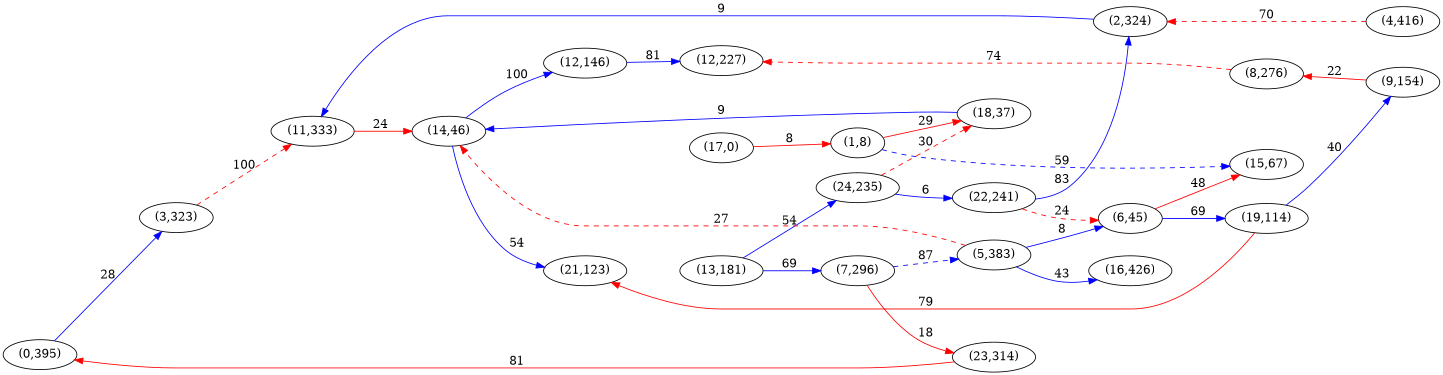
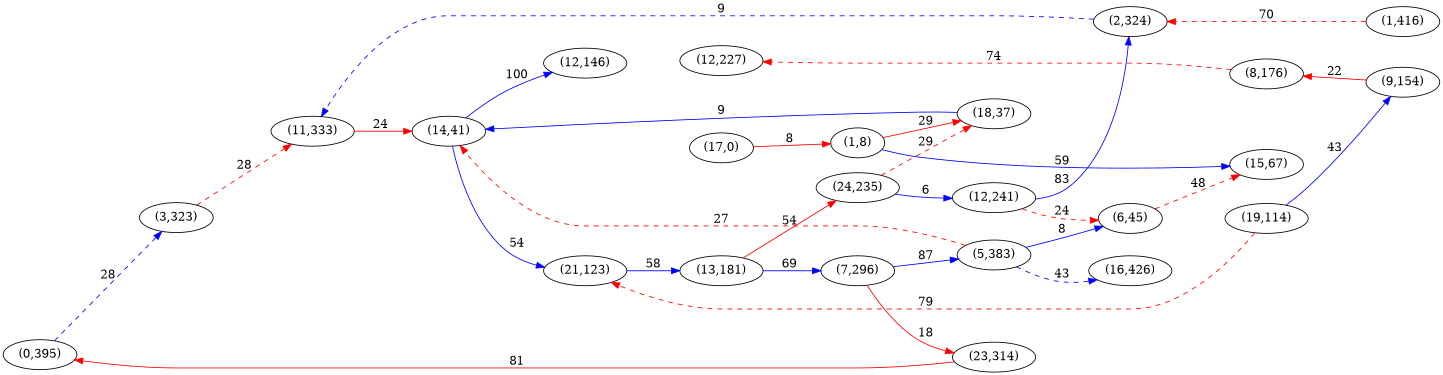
  digraph {
    rankdir=LR
    ranksep=equally
    edge [color=blue]
    "(0,395)"
    n2 [label="(3,323)"]
    "(11,333)"
-   "(14,46)"
+   "(14,46)" [label="(14,41)"]
    n5 [label="(12,146)"]
    "(21,123)"
    "(12,227)"
    "(13,181)"
    "(7,296)"
    "(24,235)"
    "(23,314)"
    "(5,383)"
    "(18,37)"
-   "(22,241)"
+   "(22,241)" [label="(12,241)"]
    "(16,426)"
    "(6,45)"
    "(2,324)"
    "(19,114)"
    "(15,67)"
-   "(8,176)" [label="(8,276)"]
+   "(8,176)"
    "(9,154)"
-   "(4,416)"
+   "(4,416)" [label="(1,416)"]
    "(1,8)"
    "(17,0)"
    subgraph sub_1 {
      rank=same
      "(0,395)"
    }
    subgraph sub_2 {
      rank=same
      n2
    }
    subgraph sub_3 {
      rank=same
      "(11,333)"
    }
    subgraph sub_4 {
      rank=same
      "(14,46)"
    }
    subgraph sub_5 {
      rank=same
      n5
      "(21,123)"
    }
    subgraph sub_6 {
      rank=same
      "(12,227)"
      "(13,181)"
    }
    subgraph sub_7 {
      rank=same
      "(7,296)"
      "(24,235)"
    }
    subgraph sub_8 {
      rank=same
      "(23,314)"
      "(5,383)"
      "(18,37)"
      "(22,241)"
    }
    subgraph sub_9 {
      rank=same
      "(16,426)"
      "(6,45)"
      "(2,324)"
    }
    subgraph sub_10 {
      rank=same
      "(19,114)"
      "(15,67)"
      "(8,176)"
    }
    subgraph sub_11 {
      rank=same
      "(9,154)"
      "(4,416)"
    }
    subgraph sub_12 {
      rank=same
    }
    subgraph sub_13 {
      rank=same
      "(1,8)"
    }
    subgraph sub_14 {
      rank=same
    }
    subgraph sub_15 {
      rank=same
      "(17,0)"
    }
    subgraph sub_16 {
      rank=same
    }
-   "(0,395)" -> n2 [label=28]
-   n2 -> "(11,333)" [color=red label=100 style=dashed]
+   "(0,395)" -> n2 [label=28 style=dashed]
+   n2 -> "(11,333)" [color=red label=28 style=dashed]
    "(11,333)" -> "(14,46)" [color=red label=24 style=solid]
    "(14,46)" -> n5 [label=100]
    "(14,46)" -> "(21,123)" [label=54]
-   n5 -> "(12,227)" [label=81]
+   "(21,123)" -> "(13,181)" [label=58]
    "(13,181)" -> "(7,296)" [label=69]
-   "(13,181)" -> "(24,235)" [label=54]
+   "(13,181)" -> "(24,235)" [color=red label=54]
    "(7,296)" -> "(23,314)" [color=red label=18]
-   "(7,296)" -> "(5,383)" [label=87 style=dashed]
-   "(24,235)" -> "(18,37)" [color=red label=30 style=dashed]
+   "(7,296)" -> "(5,383)" [label=87]
+   "(24,235)" -> "(18,37)" [color=red label=29 style=dashed]
    "(24,235)" -> "(22,241)" [label=6]
    "(23,314)" -> "(0,395)" [color=red label=81]
    "(5,383)" -> "(14,46)" [color=red label=27 style=dashed]
-   "(5,383)" -> "(16,426)" [label=43]
+   "(5,383)" -> "(16,426)" [label=43 style=dashed]
    "(5,383)" -> "(6,45)" [label=8]
    "(18,37)" -> "(14,46)" [label=9]
    "(22,241)" -> "(6,45)" [color=red label=24 style=dashed]
    "(22,241)" -> "(2,324)" [label=83]
-   "(6,45)" -> "(19,114)" [label=69]
-   "(6,45)" -> "(15,67)" [color=red label=48 style=solid]
-   "(2,324)" -> "(11,333)" [label=9]
-   "(19,114)" -> "(21,123)" [color=red label=79 style=solid]
-   "(19,114)" -> "(9,154)" [label=40]
+   "(6,45)" -> "(15,67)" [color=red label=48 style=dashed]
+   "(2,324)" -> "(11,333)" [label=9 style=dashed]
+   "(19,114)" -> "(21,123)" [color=red label=79 style=dashed]
+   "(19,114)" -> "(9,154)" [label=43]
    "(8,176)" -> "(12,227)" [color=red label=74 style=dashed]
    "(9,154)" -> "(8,176)" [color=red label=22]
    "(4,416)" -> "(2,324)" [color=red label=70 style=dashed]
    "(1,8)" -> "(18,37)" [color=red label=29]
-   "(1,8)" -> "(15,67)" [label=59 style=dashed]
+   "(1,8)" -> "(15,67)" [label=59]
    "(17,0)" -> "(1,8)" [color=red label=8]
  }
